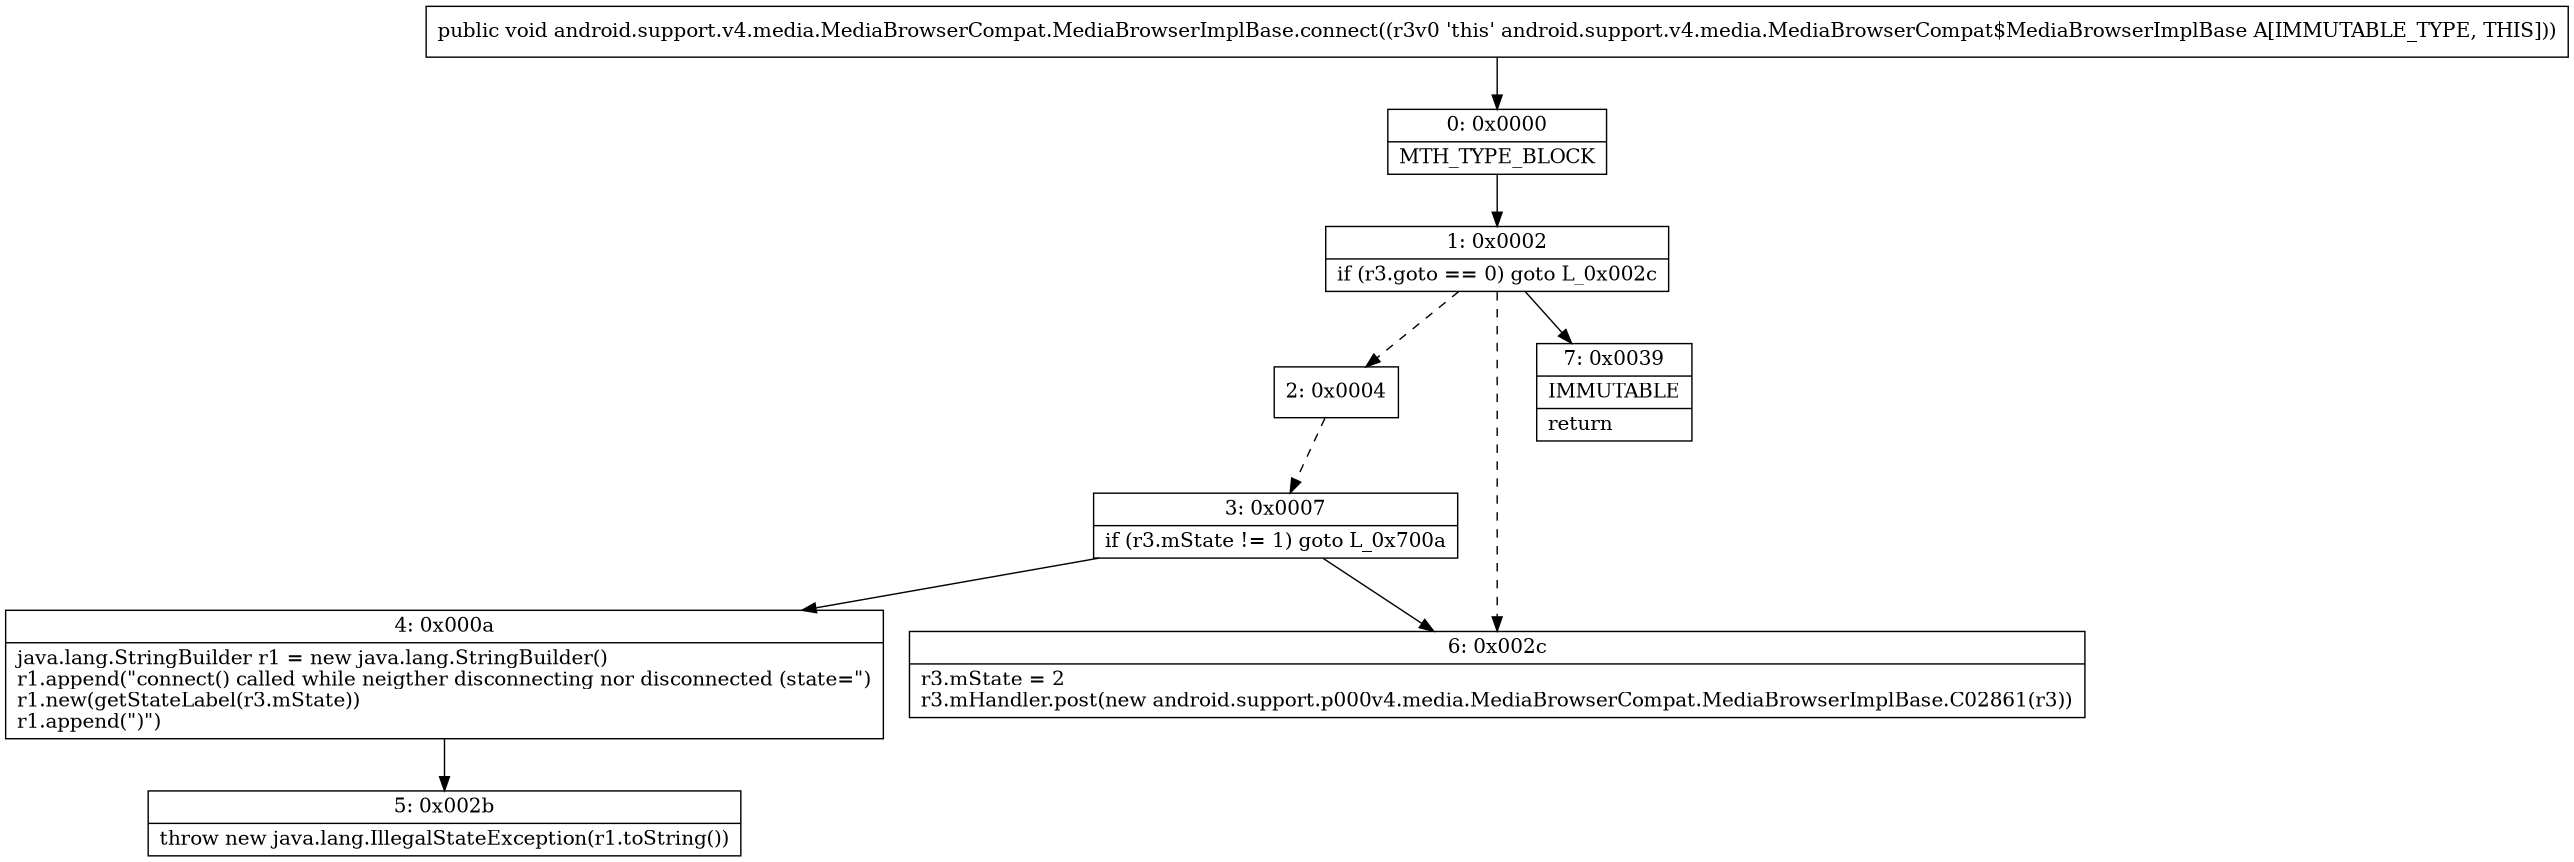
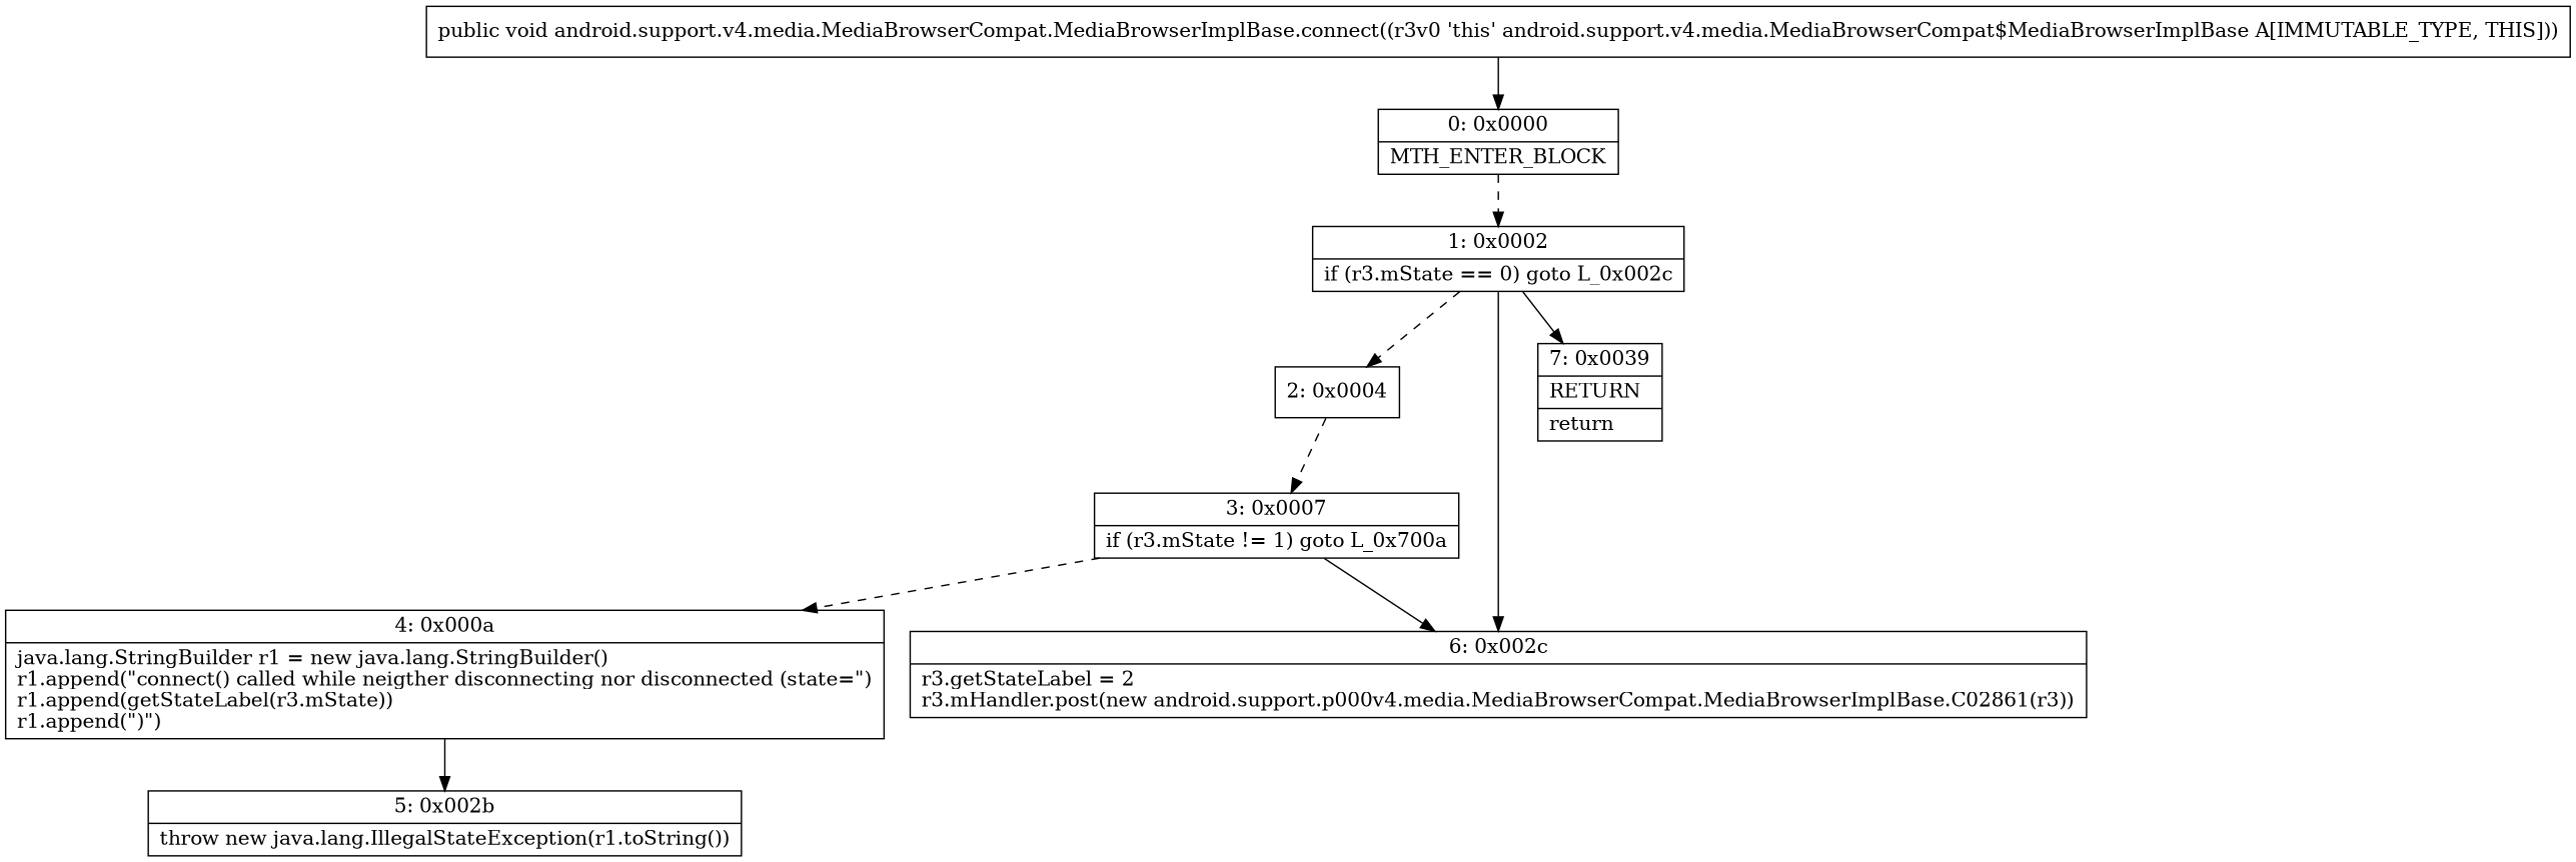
  digraph {
    fontname="DejaVu Serif"
    node [fontname="DejaVu Serif" shape=record]
    edge [fontname="DejaVu Serif"]
-   n1 [label="{0\:\ 0x0000|MTH_TYPE_BLOCK\l}"]
-   n2 [label="{1\:\ 0x0002|if (r3.goto == 0) goto L_0x002c\l}"]
+   n1 [label="{0\:\ 0x0000|MTH_ENTER_BLOCK\l}"]
+   n2 [label="{1\:\ 0x0002|if (r3.mState == 0) goto L_0x002c\l}"]
    n3 [label="{2\:\ 0x0004}"]
-   n4 [label="{6\:\ 0x002c|r3.mState = 2\lr3.mHandler.post(new android.support.p000v4.media.MediaBrowserCompat.MediaBrowserImplBase.C02861(r3))\l}"]
-   n5 [label="{7\:\ 0x0039|IMMUTABLE\l|return\l}"]
+   n4 [label="{6\:\ 0x002c|r3.getStateLabel = 2\lr3.mHandler.post(new android.support.p000v4.media.MediaBrowserCompat.MediaBrowserImplBase.C02861(r3))\l}"]
+   n5 [label="{7\:\ 0x0039|RETURN\l|return\l}"]
    n6 [label="{3\:\ 0x0007|if (r3.mState != 1) goto L_0x700a\l}"]
-   n7 [label="{4\:\ 0x000a|java.lang.StringBuilder r1 = new java.lang.StringBuilder()\lr1.append(\"connect() called while neigther disconnecting nor disconnected (state=\")\lr1.new(getStateLabel(r3.mState))\lr1.append(\")\")\l}"]
+   n7 [label="{4\:\ 0x000a|java.lang.StringBuilder r1 = new java.lang.StringBuilder()\lr1.append(\"connect() called while neigther disconnecting nor disconnected (state=\")\lr1.append(getStateLabel(r3.mState))\lr1.append(\")\")\l}"]
    n8 [label="{5\:\ 0x002b|throw new java.lang.IllegalStateException(r1.toString())\l}"]
    n9 [label="{public void android.support.v4.media.MediaBrowserCompat.MediaBrowserImplBase.connect((r3v0 'this' android.support.v4.media.MediaBrowserCompat$MediaBrowserImplBase A[IMMUTABLE_TYPE, THIS])) }"]
-   n1 -> n2
+   n1 -> n2 [style=dashed]
    n2 -> n3 [style=dashed]
-   n2 -> n4 [style=dashed]
+   n2 -> n4
    n2 -> n5
    n3 -> n6 [style=dashed]
    n6 -> n4 [style=solid]
-   n6 -> n7
+   n6 -> n7 [style=dashed]
    n7 -> n8
    n9 -> n1
  }
